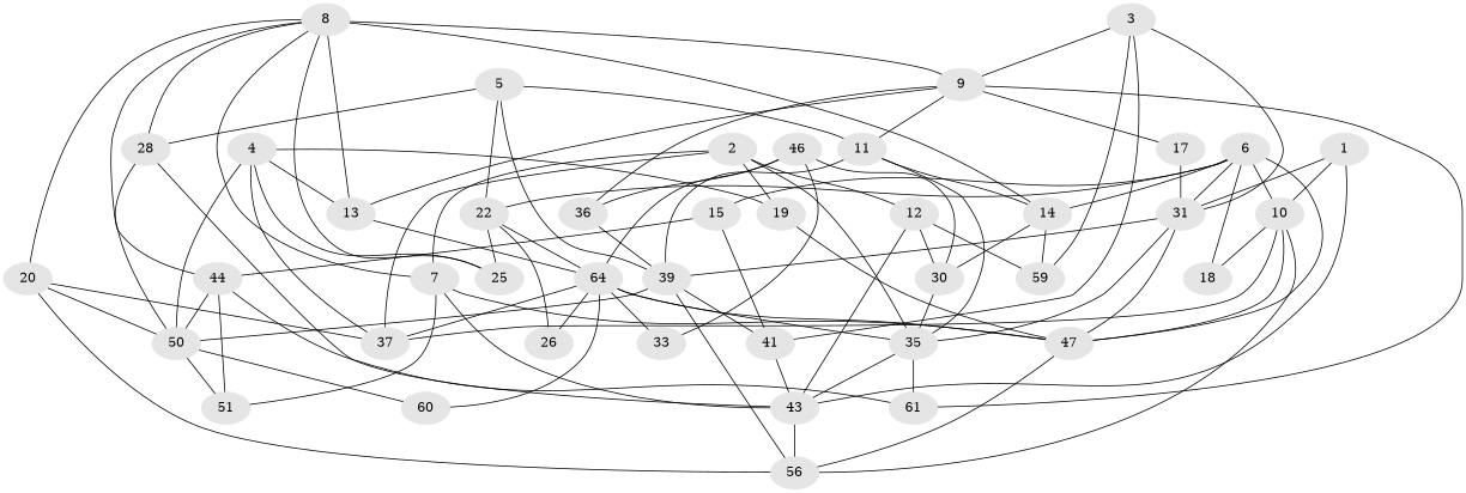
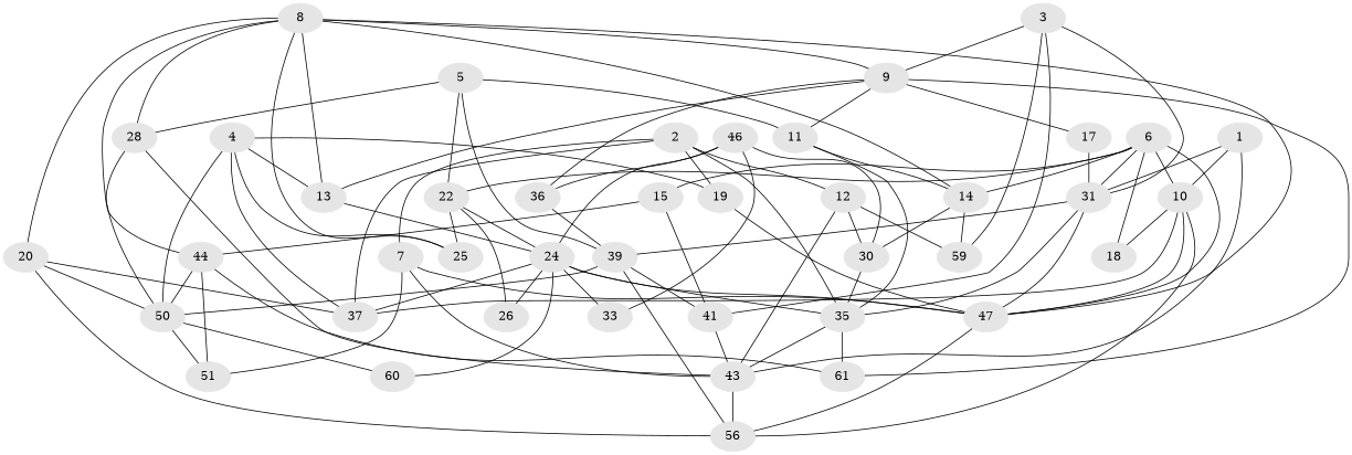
  graph {
    node [color=gray90 style=filled]
    10 [super="+23"]
    37 [super="+48"]
    18
    47
    56
    1
    31 [super="+34"]
    43 [super="+45"]
    35 [super="+42"]
    39 [super="+40"]
    2 [super="+52"]
    7 [super="+32"]
    12
    19 [super="+38"]
    51
    n16 [label=59]
    30
    61
    9 [super="+27"]
    13
    11 [super="+21"]
    17
    36
    3
    41
    4 [super="+57"]
    25
    50 [super="+55"]
-   24 [super="+46" label=64]
+   24 [super="+46"]
    60
    14 [super="+58"]
    5
    22 [super="+49"]
    28 [super="+53"]
    26
    6 [super="+59"]
    15
    44
    8 [super="+54"]
    20
    33
    n42 [label=46]
    10 -- 37
    10 -- 18
    10 -- 47
    10 -- 56
    47 -- 56
    1 -- 10
    1 -- 31
    1 -- 43
    31 -- 47
    31 -- 35
    31 -- 39
    43 -- 56
    35 -- 43
    35 -- 61 [weight=2]
    39 -- 56
    39 -- 41
    39 -- 50
    2 -- 37
    2 -- 35
    2 -- 7
    2 -- 12
    2 -- 19
    7 -- 47
    7 -- 43
    7 -- 51
    12 -- 43
    12 -- n16
    12 -- 30
    19 -- 47
    30 -- 35
    9 -- 61
    9 -- 13
    9 -- 11
    9 -- 17
    9 -- 36
    13 -- 24
    11 -- 35
-   11 -- 39
    11 -- 14
    17 -- 31
    36 -- 39
    3 -- 31
    3 -- n16
    3 -- 9
    3 -- 41
    41 -- 43
    4 -- 37
    4 -- 19 [weight=2]
    4 -- 13
    4 -- 25
    4 -- 50
    50 -- 51
    50 -- 60
    24 -- 37
    24 -- 47
    24 -- 35
    24 -- 60
    24 -- 26
    24 -- 33
    14 -- n16
    14 -- 30
    5 -- 39
    5 -- 11
    5 -- 22
    5 -- 28
    22 -- 25
    22 -- 24
    22 -- 26
    28 -- 43
    28 -- 50
    6 -- 10
    6 -- 18
    6 -- 47
    6 -- 31
    6 -- 14 [weight=2]
    6 -- 22
    6 -- 15
    15 -- 41
    15 -- 44
    44 -- 51
    44 -- 61
    44 -- 50
-   8 -- 7
+   8 -- 47
    8 -- 9 [weight=2]
    8 -- 13
    8 -- 25
    8 -- 14
    8 -- 28
    8 -- 44
    8 -- 20
    20 -- 37
    20 -- 56
    20 -- 50
    n42 -- 30
    n42 -- 36
    n42 -- 24
    n42 -- 33
  }
